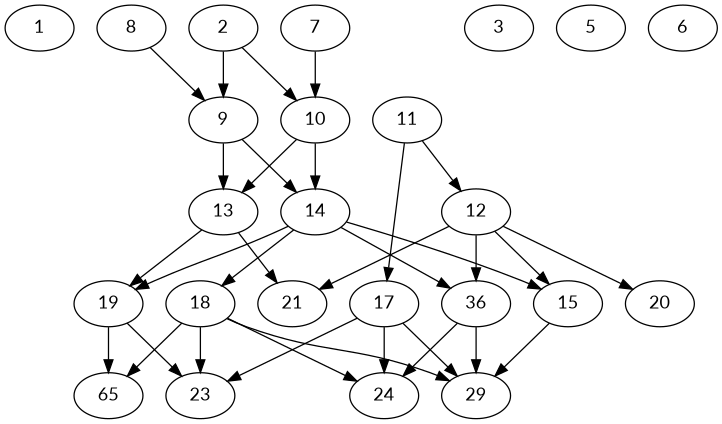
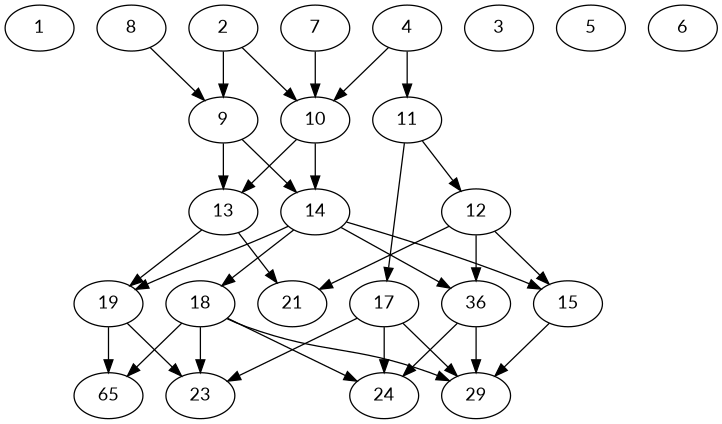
  digraph {
    fontname=Lato
    node [alpha=0.16 fontname=Lato]
    edge [fontname=Lato]
    1 [expect_size=16358400]
    2 [alpha=0.08 expect_size=24433664]
    9 [alpha=0.04 expect_size=43870208]
    10 [alpha=0.17 expect_size=47814656]
    13 [alpha=0.18 expect_size=51934208]
    14 [alpha=0.01 expect_size=38455296]
    21 [alpha=0.05 expect_size=9798656]
    19 [alpha=0.08 expect_size=6419456]
    15 [alpha=0.06 expect_size=15116288]
    n10 [alpha=0.06 expect_size=14834688 label=36]
    18 [alpha=0.14 expect_size=39672832]
    3 [alpha=0.14 expect_size=38168576]
+   4 [alpha=0.10 expect_size=29486080]
    11 [alpha=0.07 expect_size=42867712]
    12 [alpha=0.20 expect_size=33433600]
    17 [alpha=0.14 expect_size=31019008]
-   20 [alpha=0.04 expect_size=15953920]
    5 [alpha=0.20 expect_size=38893568]
    6 [alpha=0.07 expect_size=17070080]
    7 [alpha=0.04 expect_size=14516224]
    8 [alpha=0.06 expect_size=16774144]
    23 [expect_size=25601024]
    n23 [expect_size=23601152 label=65]
    n24 [alpha=0.13 expect_size=26358784 label=29]
    24 [alpha=0.09 expect_size=20931584]
    2 -> 9
    2 -> 10
    9 -> 13
    9 -> 14
    10 -> 13
    10 -> 14
    13 -> 21
    13 -> 19
    14 -> 19
    14 -> 15
    14 -> n10
    14 -> 18
    19 -> 23
    19 -> n23
    15 -> n24
    n10 -> n24
    n10 -> 24
    18 -> 23
    18 -> n23
    18 -> n24
    18 -> 24
+   4 -> 10
+   4 -> 11
    11 -> 12
    11 -> 17
    12 -> 21
    12 -> 15
    12 -> n10
-   12 -> 20
    17 -> 23
    17 -> n24
    17 -> 24
    7 -> 10
    8 -> 9
  }
